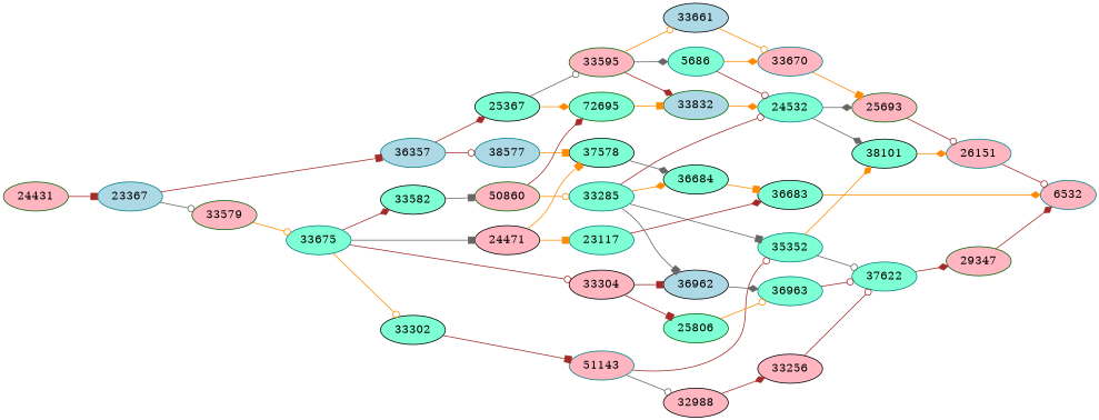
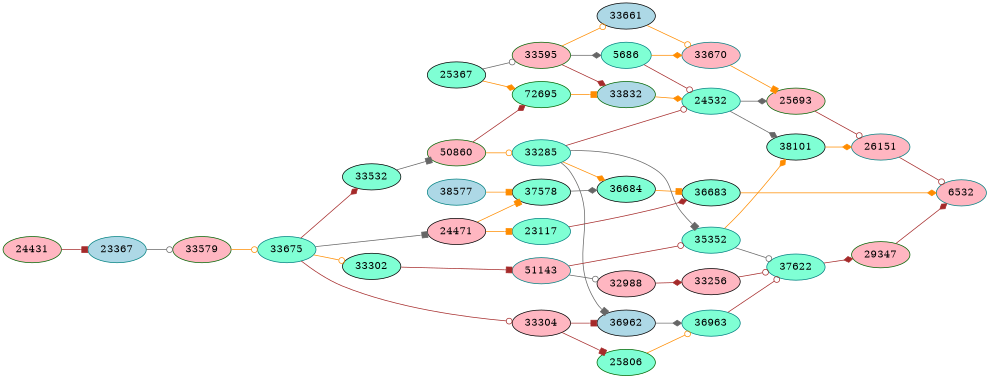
  strict digraph {
    rankdir=LR
    node [color=teal fillcolor=aquamarine style=filled]
    edge [arrowhead=diamond color=brown]
    n1 [fillcolor=lightpink label=6532]
    n2 [fillcolor=lightpink label=26151]
    n3 [color=black label=36683]
    n4 [color=darkgreen fillcolor=lightpink label=29347]
    n5 [color=black label=38101]
    n6 [color=darkgreen fillcolor=lightpink label=25693]
    n7 [color=black label=36684]
    n8 [label=23117]
    n9 [label=37622]
    n10 [label=24532]
    n11 [label=35352]
    n12 [fillcolor=lightpink label=33670]
    n13 [label=33285]
    n14 [color=black fillcolor=lightblue label=36962]
    n15 [label=36963]
    n16 [color=black label=37578]
    n17 [color=black fillcolor=lightpink label=24471]
    n18 [color=black fillcolor=lightpink label=33256]
    n19 [label=5686]
    n20 [color=darkgreen fillcolor=lightblue label=33832]
    n21 [fillcolor=lightpink label=51143]
    n22 [color=black fillcolor=lightpink label=32988]
    n23 [color=black fillcolor=lightblue label=33661]
    n24 [color=darkgreen fillcolor=lightpink label=50860]
    n25 [color=darkgreen label=72695]
    n26 [fillcolor=lightblue label=38577]
    n27 [label=33675]
    n28 [color=black label=33302]
-   n29 [color=black label=33582]
+   n29 [color=black label=33532]
    n30 [color=black fillcolor=lightpink label=33304]
    n31 [color=darkgreen label=25806]
    n32 [color=darkgreen fillcolor=lightpink label=33595]
-   n33 [fillcolor=lightblue label=36357]
    n34 [color=black label=25367]
    n35 [color=darkgreen fillcolor=lightpink label=33579]
    n36 [fillcolor=lightblue label=23367]
    n37 [color=darkgreen fillcolor=lightpink label=24431]
    n2 -> n1 [arrowhead=odot]
    n3 -> n1 [color=darkorange]
    n4 -> n1
    n5 -> n2 [color=darkorange]
    n6 -> n2 [arrowhead=odot]
    n7 -> n3 [arrowhead=box color=darkorange]
    n8 -> n3
    n9 -> n4
    n10 -> n5 [color=gray40]
    n10 -> n6 [color=gray40]
    n11 -> n5 [color=darkorange]
    n11 -> n9 [arrowhead=odot color=gray40]
    n12 -> n6 [arrowhead=box color=darkorange]
    n13 -> n7 [color=darkorange]
    n13 -> n10 [arrowhead=odot]
    n13 -> n11 [arrowhead=box color=gray40]
    n13 -> n14 [arrowhead=box color=gray40]
    n14 -> n15 [color=gray40]
    n15 -> n9 [arrowhead=odot]
    n16 -> n7 [color=gray40]
    n17 -> n8 [arrowhead=box color=darkorange]
    n17 -> n16 [arrowhead=box color=darkorange]
    n18 -> n9 [arrowhead=odot]
    n19 -> n10 [arrowhead=odot]
    n19 -> n12 [color=darkorange]
    n20 -> n10 [color=darkorange]
    n21 -> n11 [arrowhead=odot]
    n21 -> n22 [arrowhead=odot color=gray40]
    n22 -> n18
    n23 -> n12 [arrowhead=odot color=darkorange]
    n24 -> n13 [arrowhead=odot color=darkorange]
    n24 -> n25
    n25 -> n20 [arrowhead=box color=darkorange]
    n26 -> n16 [arrowhead=box color=darkorange]
    n27 -> n17 [arrowhead=box color=gray40]
    n27 -> n28 [arrowhead=odot color=darkorange]
    n27 -> n29
    n27 -> n30 [arrowhead=odot]
    n28 -> n21 [arrowhead=box]
    n29 -> n24 [arrowhead=box color=gray40]
    n30 -> n14 [arrowhead=box]
    n30 -> n31 [arrowhead=box]
    n31 -> n15 [arrowhead=odot color=darkorange]
    n32 -> n19 [color=gray40]
    n32 -> n20
    n32 -> n23 [arrowhead=odot color=darkorange]
-   n33 -> n26 [arrowhead=odot]
-   n33 -> n34
    n34 -> n25 [color=darkorange]
    n34 -> n32 [arrowhead=odot color=gray40]
    n35 -> n27 [arrowhead=odot color=darkorange]
-   n36 -> n33 [arrowhead=box]
    n36 -> n35 [arrowhead=odot color=gray40]
    n37 -> n36 [arrowhead=box]
  }
